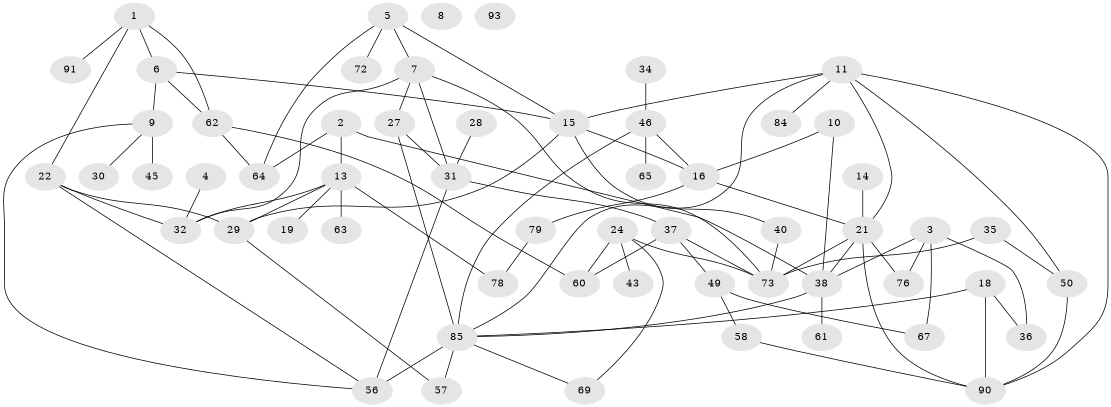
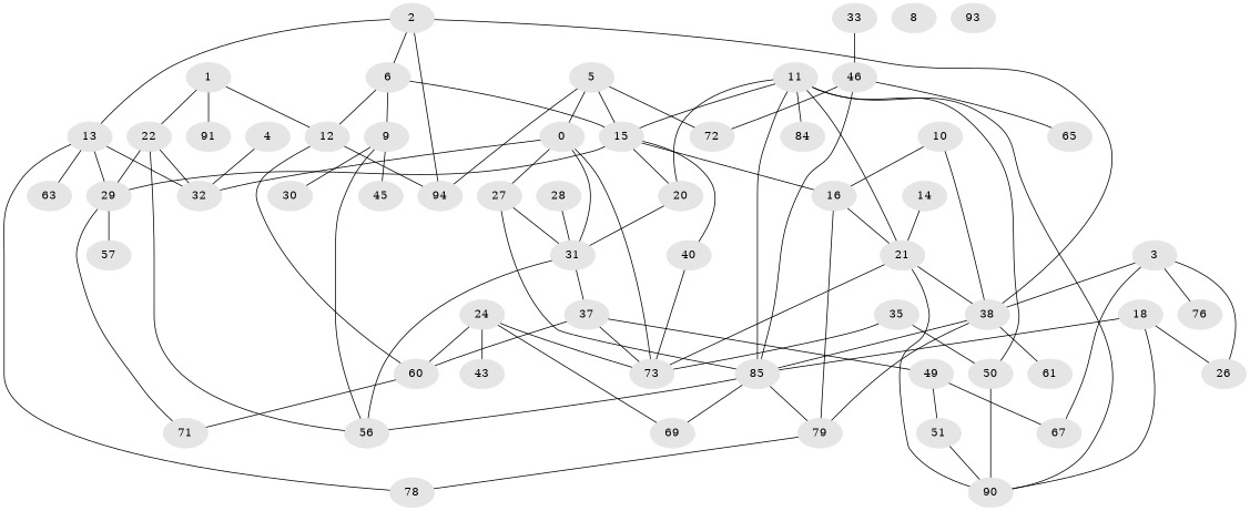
  graph {
    node [color=gray90 style=filled]
    1 [super="+40"]
-   12 [super="+17" label=62]
+   12 [super="+17"]
    22 [super="+39"]
    91
-   64
+   64 [label=94]
    60
    32 [super="+33"]
    56 [super="+83"]
    29 [super="+54"]
    2 [super="+53"]
    6 [super="+42"]
    13 [super="+75"]
    38 [super="+58"]
    15 [super="+44"]
    9 [super="+23"]
-   19
    63
    n18 [label=78]
    n19 [label=85 super="+66"]
    79 [super="+87"]
    61
    3 [super="+85"]
-   36 [super="+74"]
+   36 [super="+74" label=26]
    67 [super="+89"]
    76
    4
    5 [super="+86"]
-   7 [super="+26"]
+   7 [super="+26" label=0]
    72
    27
    31 [super="+78"]
    73 [super="+81"]
    16 [super="+77"]
+   20 [super="+41"]
    n35 [label=40 super="+62"]
    30
    45
    37 [super="+59"]
    8
    21 [super="+68"]
    10
    11 [super="+25"]
    50 [super="+70"]
    84
    90 [super="+92"]
    69
    57
+   71
    14
    18 [super="+82"]
    24 [super="+48"]
    43
    28
    49 [super="+52"]
    46 [super="+80"]
    65
-   34
+   34 [label=33]
    35
-   51 [label=58]
+   51
    93
    1 -- 12
    1 -- 22
    1 -- 91
    12 -- 64
    12 -- 60
    22 -- 32
    22 -- 56
    22 -- 29
+   60 -- 71
    29 -- 57
+   29 -- 71
    2 -- 64
-   1 -- 6
+   2 -- 6
    2 -- 13
    2 -- 38
    6 -- 12
    6 -- 15
    6 -- 9
    13 -- 32
    13 -- 29
-   13 -- 19
    13 -- 63
    13 -- n18
    38 -- n19
+   38 -- 79 [weight=2]
    38 -- 61
    15 -- 29
    15 -- 16
+   15 -- 20 [weight=2]
    15 -- n35
    9 -- 56
    9 -- 30
    9 -- 45
    n19 -- 56
    n19 -- 69
-   n19 -- 57
+   n19 -- 79
    79 -- n18
    3 -- 38
    3 -- 36
    3 -- 67
    3 -- 76
    4 -- 32
    5 -- 64
    5 -- 15
    5 -- 7
    5 -- 72
    7 -- 32
    7 -- 27
    7 -- 31
    7 -- 73
    27 -- n19 [weight=2]
    27 -- 31
    31 -- 56 [weight=2]
    31 -- 37
    16 -- 79
    16 -- 21
+   20 -- 31
    n35 -- 73
    37 -- 60
    37 -- 73
    37 -- 49
    21 -- 38
-   21 -- 76
    21 -- 73
    21 -- 90
    10 -- 38
    10 -- 16
    11 -- 15
    11 -- n19
+   11 -- 20
    11 -- 21
    11 -- 50
    11 -- 84
    11 -- 90
    50 -- 90
    14 -- 21
    18 -- n19
    18 -- 36
    18 -- 90
    24 -- 60
    24 -- 73
    24 -- 69
    24 -- 43
    28 -- 31
    49 -- 67
    49 -- 51
    46 -- n19
-   46 -- 16
+   46 -- 72
    46 -- 65
    34 -- 46
    35 -- 73
    35 -- 50
    51 -- 90
  }
